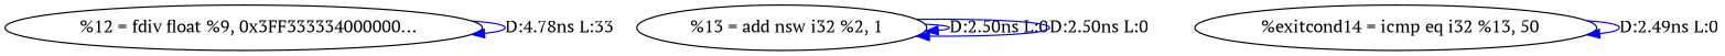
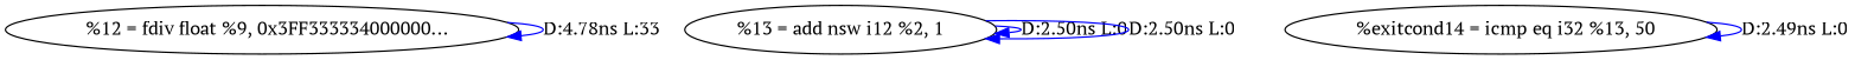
  digraph {
    fontname="PT Serif"
    node [fontname="PT Serif"]
    edge [color=blue fontname="PT Serif"]
    n1 [label="  %12 = fdiv float %9, 0x3FF333334000000..."]
-   n2 [label="  %13 = add nsw i32 %2, 1"]
+   n2 [label="%13 = add nsw i12 %2, 1"]
    n3 [label="  %exitcond14 = icmp eq i32 %13, 50"]
    n1 -> n1 [label="D:4.78ns L:33"]
    n2 -> n2 [label="D:2.50ns L:0"]
    n2 -> n2 [label="D:2.50ns L:0"]
    n3 -> n3 [label="D:2.49ns L:0"]
  }
